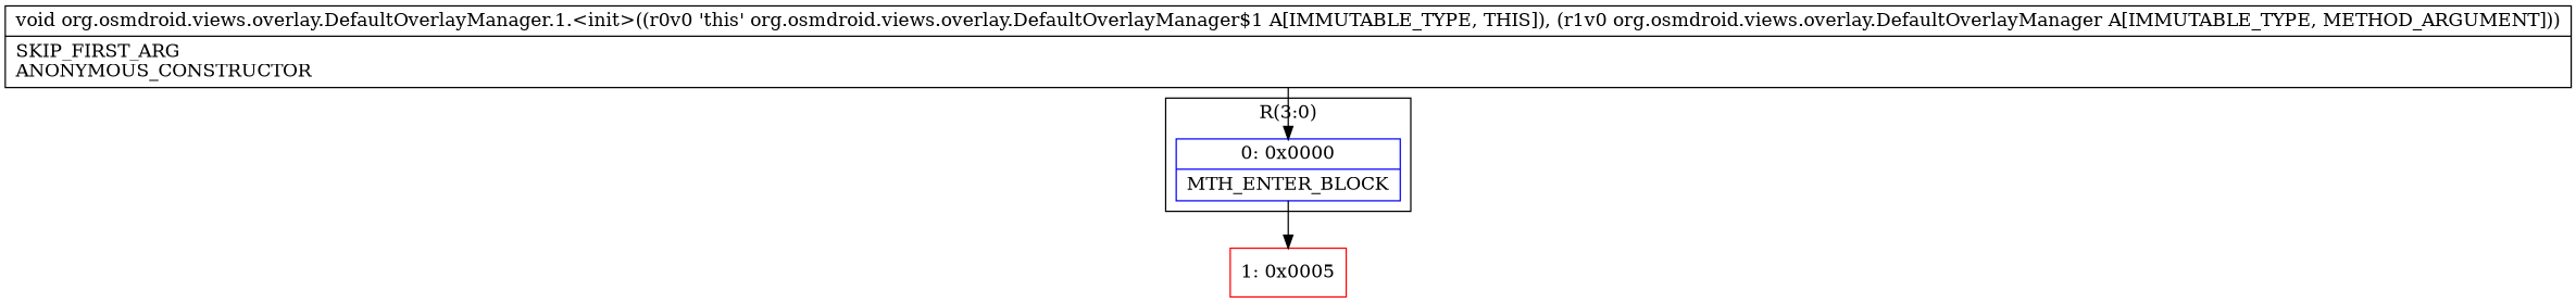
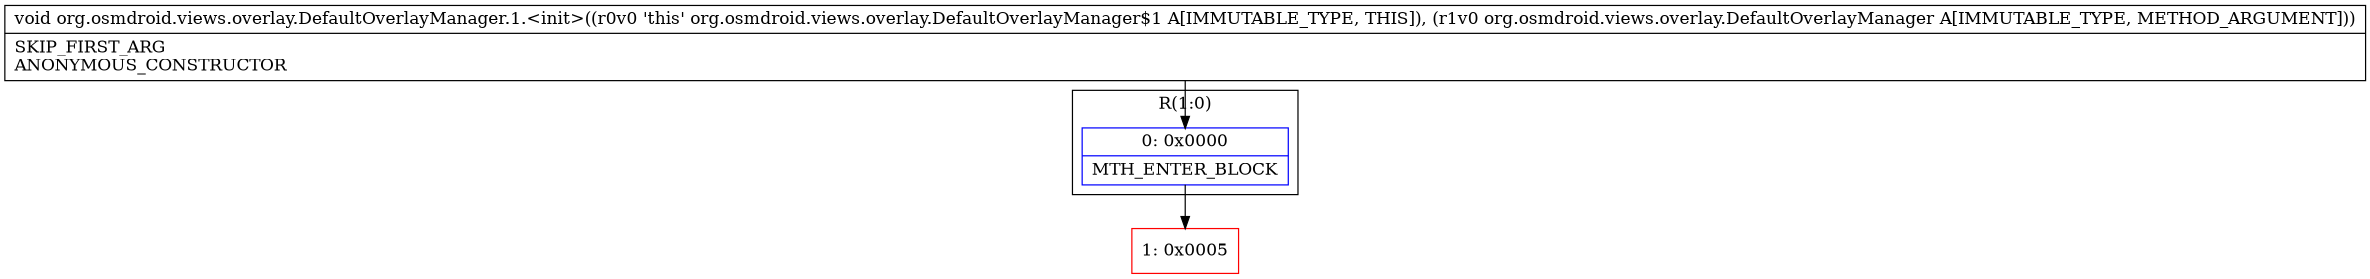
  digraph {
    node [shape=record]
    n1 [color=blue label="{0\:\ 0x0000|MTH_ENTER_BLOCK\l}"]
    n2 [color=red label="{1\:\ 0x0005}"]
    n3 [label="{void org.osmdroid.views.overlay.DefaultOverlayManager.1.\<init\>((r0v0 'this' org.osmdroid.views.overlay.DefaultOverlayManager$1 A[IMMUTABLE_TYPE, THIS]), (r1v0 org.osmdroid.views.overlay.DefaultOverlayManager A[IMMUTABLE_TYPE, METHOD_ARGUMENT]))  | SKIP_FIRST_ARG\lANONYMOUS_CONSTRUCTOR\l}"]
    subgraph cluster_1 {
-     label="R(3:0)"
+     label="R(1:0)"
      n1
    }
    n1 -> n2
    n3 -> n1
  }
